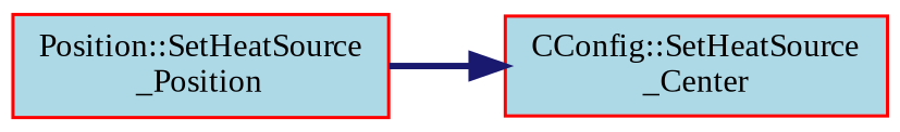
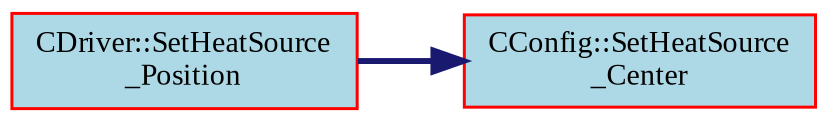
  digraph {
    rankdir=RL
    fontname="Liberation Serif"
    node [color=red fillcolor=lightblue fontname="Liberation Serif" fontsize=10 shape=record style=filled]
    n1 [fontcolor=black height=0.2 label="CConfig::SetHeatSource\l_Center" width=0.4]
-   n2 [height=0.2 label="Position::SetHeatSource\l_Position" width=0.4]
+   n2 [height=0.2 label="CDriver::SetHeatSource\l_Position" width=0.4]
    n1 -> n2 [color=midnightblue dir=back fontname="Liberation Serif" fontsize=10 labelfontname=Helvetica labelfontsize=10 style=bold]
  }
